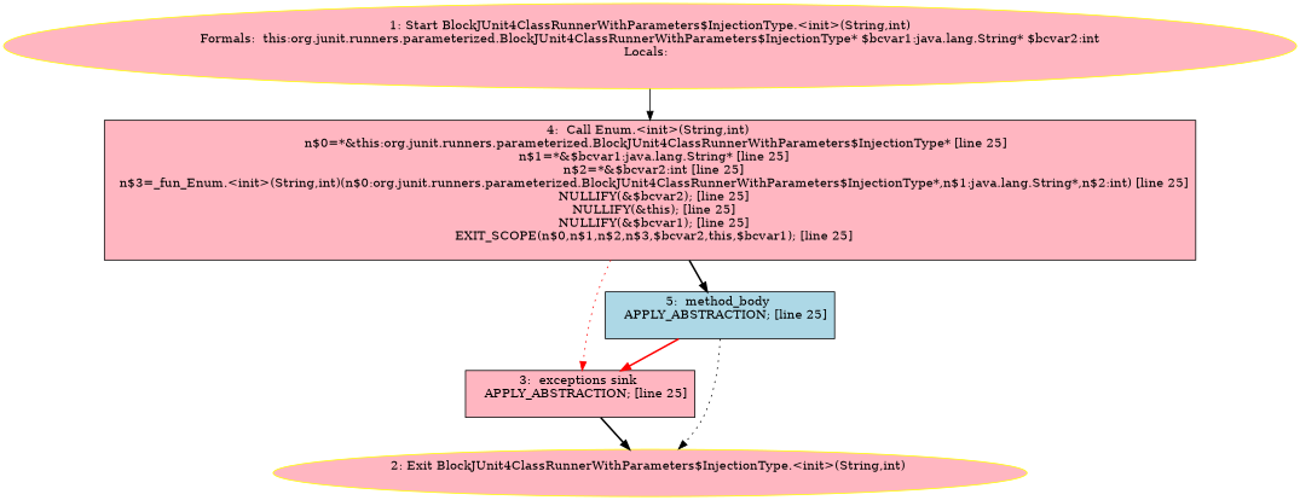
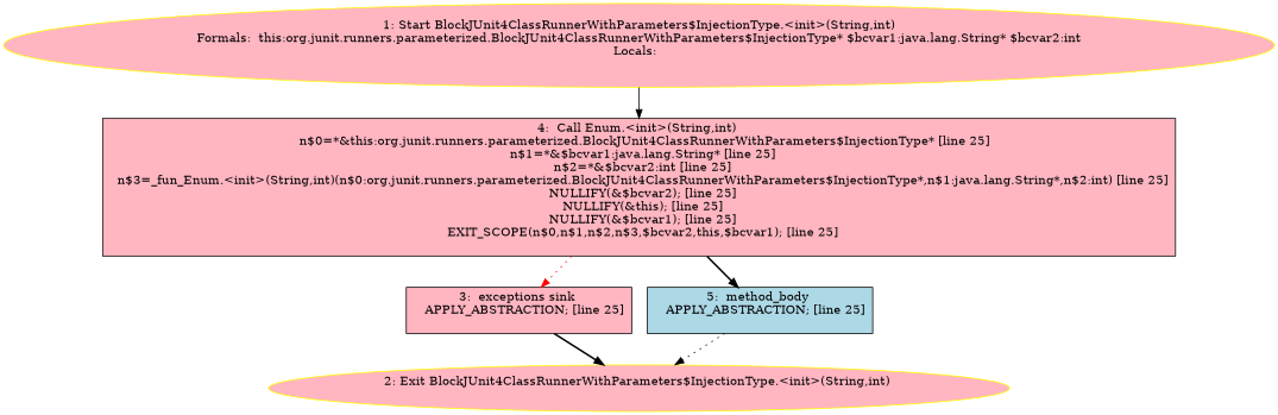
  digraph {
    node [style=filled fillcolor=lightpink shape=box]
    edge [style=bold]
    n1 [color=yellow label="1: Start BlockJUnit4ClassRunnerWithParameters$InjectionType.<init>(String,int)\nFormals:  this:org.junit.runners.parameterized.BlockJUnit4ClassRunnerWithParameters$InjectionType* $bcvar1:java.lang.String* $bcvar2:int\nLocals:  \n  " shape=""]
    n2 [label="4:  Call Enum.<init>(String,int) \n   n$0=*&this:org.junit.runners.parameterized.BlockJUnit4ClassRunnerWithParameters$InjectionType* [line 25]\n  n$1=*&$bcvar1:java.lang.String* [line 25]\n  n$2=*&$bcvar2:int [line 25]\n  n$3=_fun_Enum.<init>(String,int)(n$0:org.junit.runners.parameterized.BlockJUnit4ClassRunnerWithParameters$InjectionType*,n$1:java.lang.String*,n$2:int) [line 25]\n  NULLIFY(&$bcvar2); [line 25]\n  NULLIFY(&this); [line 25]\n  NULLIFY(&$bcvar1); [line 25]\n  EXIT_SCOPE(n$0,n$1,n$2,n$3,$bcvar2,this,$bcvar1); [line 25]\n "]
    n3 [label="3:  exceptions sink \n   APPLY_ABSTRACTION; [line 25]\n "]
    n4 [label="5:  method_body \n   APPLY_ABSTRACTION; [line 25]\n " fillcolor=lightblue]
    n5 [color=yellow label="2: Exit BlockJUnit4ClassRunnerWithParameters$InjectionType.<init>(String,int) \n  " shape=""]
    n1 -> n2 [style=solid]
    n2 -> n3 [color=red style=dotted]
    n2 -> n4
    n3 -> n5
-   n4 -> n3 [color=red]
    n4 -> n5 [style=dotted]
  }
